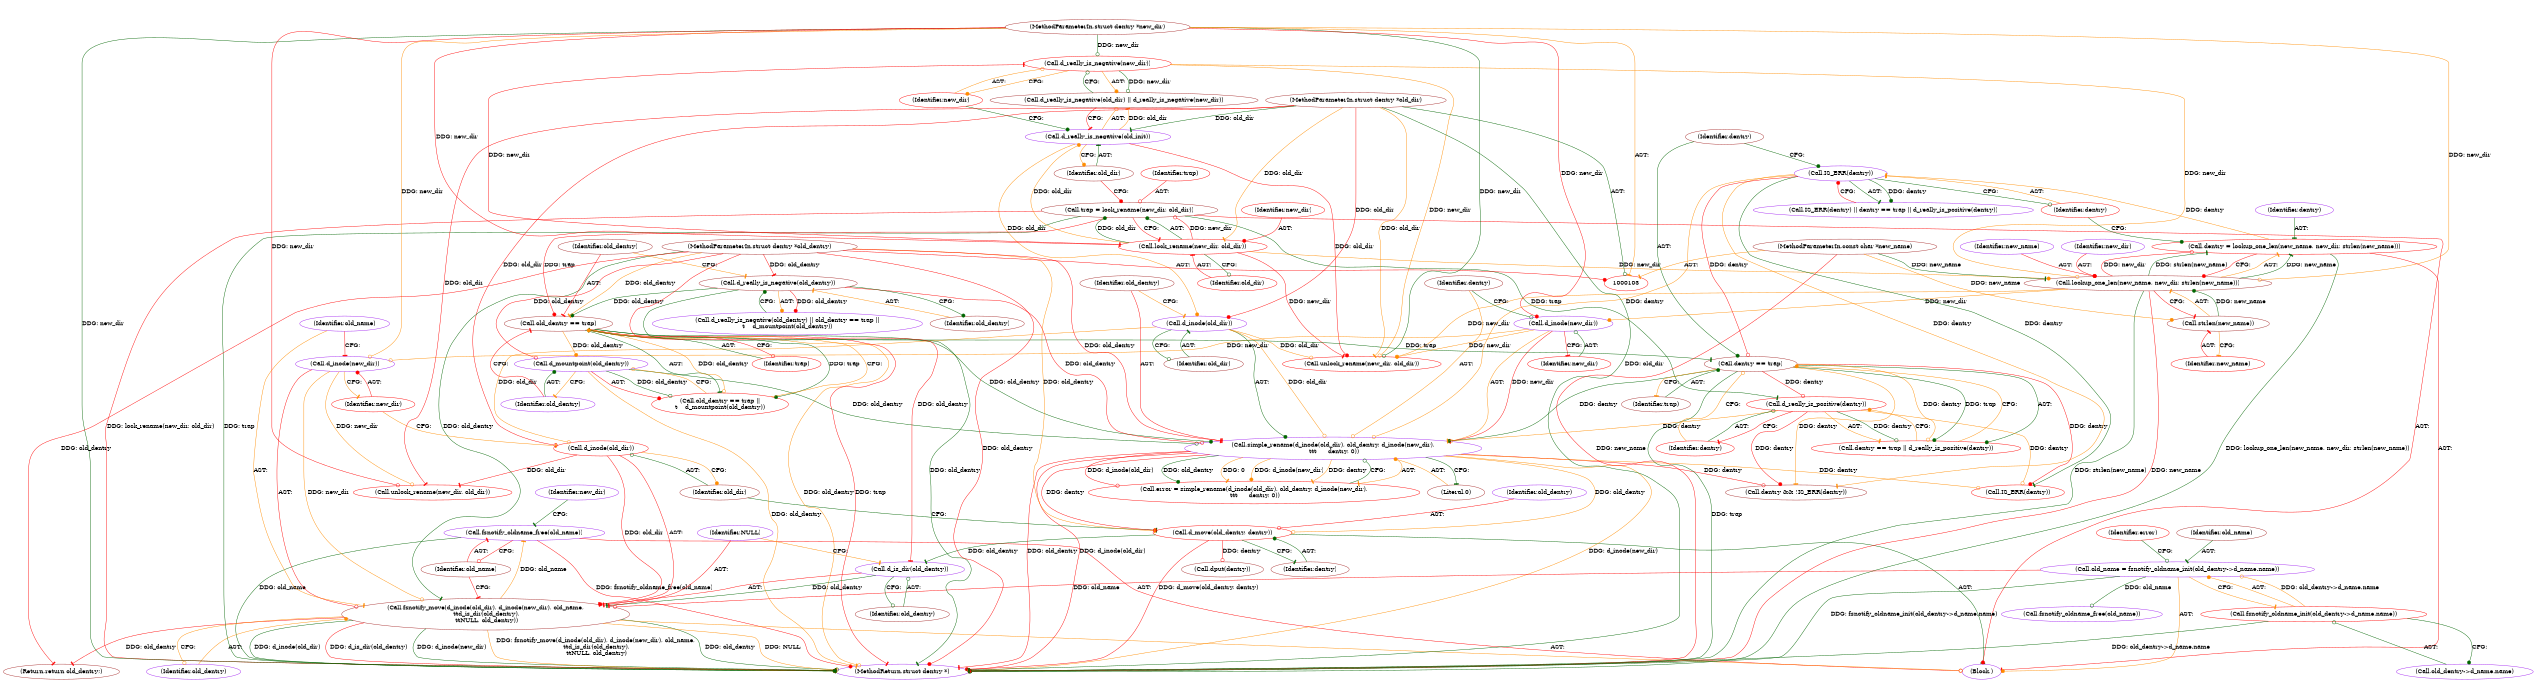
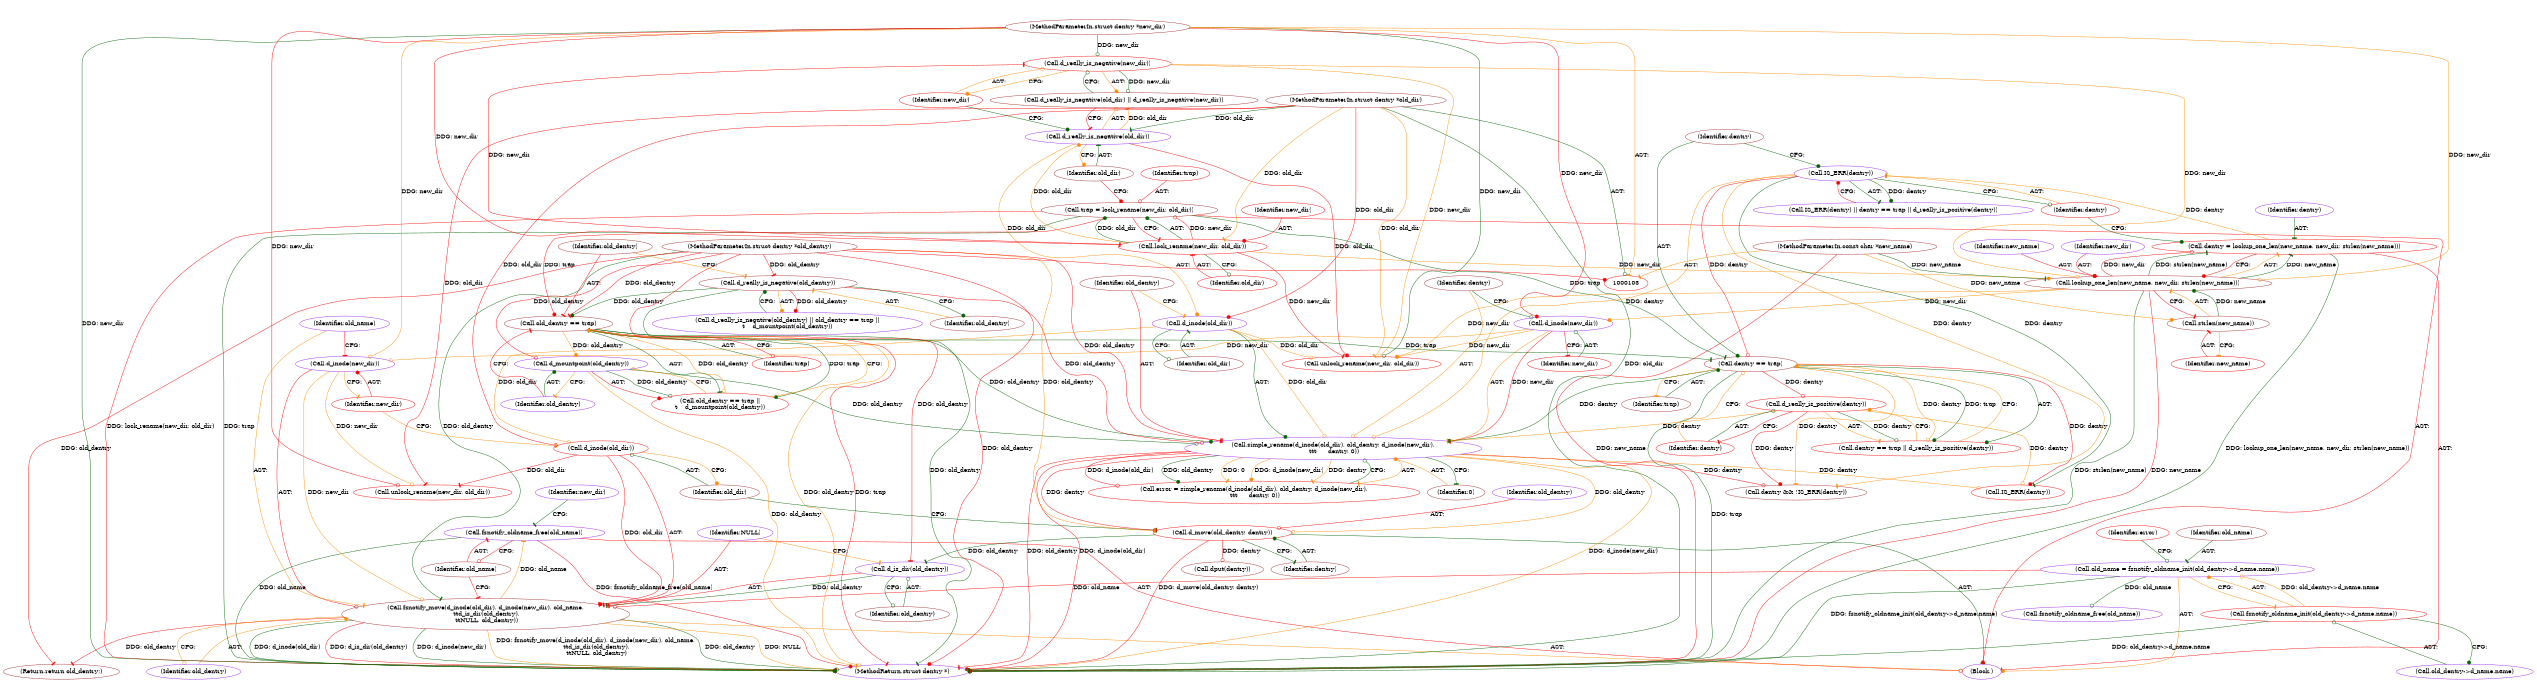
  digraph {
    node [color=brown]
    edge [arrowhead=tee color=darkorange]
    n1 [color=purple label="(Call,fsnotify_oldname_free(old_name))"]
    n2 [color=purple label="(MethodReturn,struct dentry *)"]
    n3 [color=purple label="(Block,)"]
    n4 [label="(Identifier,old_name)"]
    n5 [label="(Call,fsnotify_move(d_inode(old_dir), d_inode(new_dir), old_name,\n \t\td_is_dir(old_dentry),\n \t\tNULL, old_dentry))"]
    n6 [label="(Return,return old_dentry;)"]
    n7 [color=purple label="(Identifier,old_dentry)"]
    n8 [color=red label="(Call,d_inode(old_dir))"]
    n9 [color=red label="(Call,unlock_rename(new_dir, old_dir))"]
    n10 [label="(Identifier,old_dir)"]
    n11 [color=red label="(Call,d_move(old_dentry, dentry))"]
    n12 [color=purple label="(Call,d_inode(old_dir))"]
    n13 [color=purple label="(Call,simple_rename(d_inode(old_dir), old_dentry, d_inode(new_dir),\n \t\t\t      dentry, 0))"]
    n14 [label="(Identifier,old_dir)"]
    n15 [color=red label="(Call,unlock_rename(new_dir, old_dir))"]
    n16 [color=red label="(Call,error = simple_rename(d_inode(old_dir), old_dentry, d_inode(new_dir),\n \t\t\t      dentry, 0))"]
    n17 [label="(Call,dentry && !IS_ERR(dentry))"]
-   n18 [label="(Literal,0)"]
+   n18 [label="(Identifier,0)"]
    n19 [color=red label="(Call,IS_ERR(dentry))"]
-   n20 [color=purple label="(Call,d_really_is_negative(old_init))"]
+   n20 [color=purple label="(Call,d_really_is_negative(old_dir))"]
    n21 [label="(Call,d_really_is_negative(old_dir) || d_really_is_negative(new_dir))"]
    n22 [label="(Identifier,old_dir)"]
    n23 [color=red label="(Call,d_really_is_negative(new_dir))"]
    n24 [label="(Call,trap = lock_rename(new_dir, old_dir))"]
    n25 [color=red label="(Call,lock_rename(new_dir, old_dir))"]
    n26 [label="(Call,lookup_one_len(new_name, new_dir, strlen(new_name)))"]
    n27 [color=red label="(Identifier,old_dir)"]
    n28 [color=purple label="(Call,d_inode(new_dir))"]
    n29 [label="(Call,strlen(new_name))"]
    n30 [color=red label="(Call,dentry = lookup_one_len(new_name, new_dir, strlen(new_name)))"]
    n31 [color=red label="(Identifier,new_dir)"]
    n32 [label="(Call,old_dentry == trap)"]
    n33 [label="(Call,dentry == trap)"]
    n34 [label="(MethodParameterIn,struct dentry *new_dir)"]
    n35 [color=purple label="(Call,d_inode(new_dir))"]
    1000103 [color=red]
    n37 [color=red label="(Identifier,new_dir)"]
    n38 [color=red label="(Identifier,new_dir)"]
    n39 [label="(MethodParameterIn,struct dentry *old_dir)"]
    n40 [color=red label="(Identifier,new_name)"]
    n41 [color=purple label="(Call,IS_ERR(dentry))"]
    n42 [label="(MethodParameterIn,const char *new_name)"]
    n43 [color=purple label="(Call,old_name = fsnotify_oldname_init(old_dentry->d_name.name))"]
    n44 [color=red label="(Call,fsnotify_oldname_init(old_dentry->d_name.name))"]
    n45 [color=purple label="(Call,fsnotify_oldname_free(old_name))"]
    n46 [color=purple label="(Call,old_dentry->d_name.name)"]
    n47 [color=purple label="(Call,d_is_dir(old_dentry))"]
    n48 [label="(Identifier,old_dentry)"]
    n49 [label="(Call,dput(dentry))"]
    n50 [label="(Identifier,dentry)"]
    n51 [color=purple label="(Call,d_mountpoint(old_dentry))"]
    n52 [color=red label="(Identifier,trap)"]
    n53 [color=red label="(Call,old_dentry == trap ||\n\t    d_mountpoint(old_dentry))"]
    n54 [color=purple label="(Identifier,old_dentry)"]
    n55 [color=red label="(Call,d_really_is_positive(dentry))"]
    n56 [color=red label="(Call,dentry == trap || d_really_is_positive(dentry))"]
    n57 [label="(Identifier,trap)"]
    n58 [label="(Call,d_really_is_negative(old_dentry))"]
    n59 [color=purple label="(Call,d_really_is_negative(old_dentry) || old_dentry == trap ||\n\t    d_mountpoint(old_dentry))"]
    n60 [label="(Identifier,old_dentry)"]
    n61 [label="(MethodParameterIn,struct dentry *old_dentry)"]
    n62 [color=red label="(Identifier,dentry)"]
    n63 [color=red label="(Identifier,dentry)"]
    n64 [color=purple label="(Call,IS_ERR(dentry) || dentry == trap || d_really_is_positive(dentry))"]
    n65 [color=red label="(Identifier,error)"]
    n66 [color=red label="(Identifier,new_dir)"]
    n67 [color=purple label="(Identifier,new_dir)"]
    n68 [label="(Identifier,old_name)"]
    n69 [color=purple label="(Identifier,new_name)"]
    n70 [color=purple label="(Identifier,old_name)"]
    n71 [color=purple label="(Identifier,NULL)"]
    n72 [label="(Identifier,old_dentry)"]
    n73 [color=purple label="(Identifier,new_dir)"]
    n74 [color=purple label="(Identifier,dentry)"]
    n75 [label="(Identifier,old_dentry)"]
    n76 [label="(Identifier,dentry)"]
    n77 [color=purple label="(Identifier,old_dentry)"]
    n78 [label="(Identifier,dentry)"]
    n79 [color=red label="(Identifier,trap)"]
    n1 -> n2 [arrowhead=dot color=red label="DDG: fsnotify_oldname_free(old_name)"]
    n1 -> n2 [color=darkgreen label="DDG: old_name"]
    n1 -> n3 [arrowhead=odot color=red label="AST: "]
    n1 -> n4 [arrowhead=odot color=red label="CFG: "]
    n4 -> n1 [color=red label="AST: "]
    n4 -> n5 [color=red label="CFG: "]
    n5 -> n1 [label="DDG: old_name"]
    n5 -> n2 [arrowhead=odot color=darkgreen label="DDG: d_inode(old_dir)"]
    n5 -> n2 [arrowhead=odot color=red label="DDG: d_is_dir(old_dentry)"]
    n5 -> n2 [color=darkgreen label="DDG: d_inode(new_dir)"]
    n5 -> n2 [arrowhead=dot label="DDG: fsnotify_move(d_inode(old_dir), d_inode(new_dir), old_name,\n \t\td_is_dir(old_dentry),\n \t\tNULL, old_dentry)"]
    n5 -> n2 [arrowhead=odot color=darkgreen label="DDG: old_dentry"]
    n5 -> n2 [label="DDG: NULL"]
    n5 -> n3 [arrowhead=odot label="AST: "]
    n5 -> n6 [color=red label="DDG: old_dentry"]
    n5 -> n7 [arrowhead=odot label="CFG: "]
    n7 -> n5 [arrowhead=dot label="AST: "]
    n8 -> n5 [color=red label="AST: "]
    n8 -> n5 [color=red label="DDG: old_dir"]
    n8 -> n9 [color=red label="DDG: old_dir"]
    n8 -> n10 [arrowhead=dot label="CFG: "]
    n10 -> n8 [arrowhead=odot color=darkgreen label="AST: "]
    n10 -> n11 [color=darkgreen label="CFG: "]
    n11 -> n2 [arrowhead=dot color=red label="DDG: d_move(old_dentry, dentry)"]
    n11 -> n3 [color=darkgreen label="AST: "]
    n11 -> n47 [color=darkgreen label="DDG: old_dentry"]
    n11 -> n49 [arrowhead=odot color=red label="DDG: dentry"]
    n11 -> n50 [color=darkgreen label="CFG: "]
    n12 -> n8 [arrowhead=odot label="DDG: old_dir"]
    n12 -> n13 [arrowhead=dot color=darkgreen label="AST: "]
    n12 -> n13 [arrowhead=odot label="DDG: old_dir"]
    n12 -> n14 [arrowhead=odot color=darkgreen label="CFG: "]
    n12 -> n15 [arrowhead=odot label="DDG: old_dir"]
    n13 -> n2 [arrowhead=odot color=red label="DDG: d_inode(old_dir)"]
    n13 -> n2 [arrowhead=odot label="DDG: d_inode(new_dir)"]
    n13 -> n2 [color=red label="DDG: old_dentry"]
    n13 -> n11 [arrowhead=odot label="DDG: old_dentry"]
    n13 -> n11 [arrowhead=dot color=red label="DDG: dentry"]
    n13 -> n16 [label="AST: "]
    n13 -> n16 [arrowhead=odot color=red label="DDG: d_inode(old_dir)"]
    n13 -> n16 [arrowhead=dot color=darkgreen label="DDG: old_dentry"]
    n13 -> n16 [label="DDG: 0"]
    n13 -> n16 [arrowhead=dot label="DDG: d_inode(new_dir)"]
    n13 -> n16 [label="DDG: dentry"]
    n13 -> n17 [arrowhead=odot color=red label="DDG: dentry"]
    n13 -> n18 [color=darkgreen label="CFG: "]
    n13 -> n19 [arrowhead=odot label="DDG: dentry"]
    n14 -> n12 [color=darkgreen label="AST: "]
    n16 -> n13 [arrowhead=odot color=darkgreen label="CFG: "]
    n18 -> n13 [arrowhead=dot label="AST: "]
    n20 -> n12 [arrowhead=dot label="DDG: old_dir"]
    n20 -> n15 [arrowhead=dot color=red label="DDG: old_dir"]
    n20 -> n21 [arrowhead=odot label="AST: "]
    n20 -> n21 [label="DDG: old_dir"]
    n20 -> n22 [arrowhead=dot label="CFG: "]
    n21 -> n20 [color=red label="CFG: "]
    n21 -> n23 [arrowhead=odot color=darkgreen label="CFG: "]
    n22 -> n20 [color=darkgreen label="AST: "]
    n22 -> n24 [arrowhead=dot color=red label="CFG: "]
    n23 -> n15 [arrowhead=odot label="DDG: new_dir"]
    n23 -> n21 [arrowhead=dot label="AST: "]
    n23 -> n21 [arrowhead=odot color=darkgreen label="DDG: new_dir"]
    n23 -> n26 [arrowhead=odot label="DDG: new_dir"]
    n23 -> n31 [arrowhead=dot label="CFG: "]
    n24 -> n2 [arrowhead=dot color=red label="DDG: lock_rename(new_dir, old_dir)"]
    n24 -> n2 [arrowhead=dot color=darkgreen label="DDG: trap"]
    n24 -> n3 [arrowhead=dot color=red label="AST: "]
    n24 -> n25 [color=red label="CFG: "]
    n24 -> n32 [arrowhead=dot color=red label="DDG: trap"]
-   n24 -> n55 [color=darkgreen label="DDG: trap"]
+   n24 -> n33 [color=darkgreen label="DDG: trap"]
    n25 -> n15 [color=red label="DDG: new_dir"]
    n25 -> n20 [arrowhead=dot label="DDG: old_dir"]
    n25 -> n23 [color=red label="DDG: new_dir"]
    n25 -> n24 [arrowhead=dot color=darkgreen label="AST: "]
    n25 -> n24 [arrowhead=odot color=red label="DDG: new_dir"]
    n25 -> n24 [arrowhead=dot color=darkgreen label="DDG: old_dir"]
    n25 -> n26 [arrowhead=dot label="DDG: new_dir"]
    n25 -> n27 [arrowhead=odot color=darkgreen label="CFG: "]
    n26 -> n2 [color=red label="DDG: new_name"]
    n26 -> n2 [color=darkgreen label="DDG: strlen(new_name)"]
    n26 -> n15 [arrowhead=odot label="DDG: new_dir"]
    n26 -> n28 [arrowhead=dot label="DDG: new_dir"]
    n26 -> n29 [color=red label="CFG: "]
    n26 -> n30 [label="AST: "]
    n26 -> n30 [color=darkgreen label="DDG: new_name"]
    n26 -> n30 [arrowhead=odot color=red label="DDG: new_dir"]
    n26 -> n30 [color=darkgreen label="DDG: strlen(new_name)"]
    n27 -> n25 [color=red label="AST: "]
    n28 -> n13 [arrowhead=odot label="AST: "]
    n28 -> n13 [color=red label="DDG: new_dir"]
    n28 -> n15 [arrowhead=dot label="DDG: new_dir"]
    n28 -> n35 [arrowhead=odot label="DDG: new_dir"]
    n28 -> n38 [color=red label="CFG: "]
    n29 -> n26 [label="AST: "]
    n29 -> n26 [arrowhead=dot color=darkgreen label="DDG: new_name"]
    n29 -> n40 [label="CFG: "]
    n30 -> n2 [arrowhead=odot color=darkgreen label="DDG: lookup_one_len(new_name, new_dir, strlen(new_name))"]
    n30 -> n3 [color=red label="AST: "]
    n30 -> n26 [arrowhead=dot color=red label="CFG: "]
    n30 -> n41 [label="DDG: dentry"]
    n31 -> n20 [arrowhead=dot color=darkgreen label="CFG: "]
    n31 -> n23 [arrowhead=odot label="AST: "]
    n32 -> n2 [arrowhead=odot label="DDG: old_dentry"]
    n32 -> n2 [color=red label="DDG: trap"]
    n32 -> n13 [arrowhead=dot color=darkgreen label="DDG: old_dentry"]
    n32 -> n33 [color=darkgreen label="DDG: trap"]
    n32 -> n51 [arrowhead=dot label="DDG: old_dentry"]
    n32 -> n52 [arrowhead=odot color=red label="CFG: "]
    n32 -> n53 [color=darkgreen label="AST: "]
    n32 -> n53 [arrowhead=odot label="DDG: old_dentry"]
    n32 -> n53 [arrowhead=dot color=darkgreen label="DDG: trap"]
    n33 -> n2 [arrowhead=odot color=darkgreen label="DDG: trap"]
    n33 -> n13 [arrowhead=dot color=darkgreen label="DDG: dentry"]
    n33 -> n17 [label="DDG: dentry"]
    n33 -> n19 [arrowhead=dot color=red label="DDG: dentry"]
    n33 -> n55 [arrowhead=odot color=red label="DDG: dentry"]
    n33 -> n56 [arrowhead=dot color=darkgreen label="AST: "]
    n33 -> n56 [arrowhead=odot label="DDG: dentry"]
    n33 -> n56 [arrowhead=dot color=darkgreen label="DDG: trap"]
    n33 -> n57 [label="CFG: "]
    n34 -> n2 [color=darkgreen label="DDG: new_dir"]
    n34 -> n9 [arrowhead=odot color=red label="DDG: new_dir"]
    n34 -> n15 [arrowhead=odot color=darkgreen label="DDG: new_dir"]
    n34 -> n23 [arrowhead=odot color=darkgreen label="DDG: new_dir"]
    n34 -> n25 [color=red label="DDG: new_dir"]
    n34 -> n26 [arrowhead=odot label="DDG: new_dir"]
    n34 -> n28 [arrowhead=dot color=red label="DDG: new_dir"]
    n34 -> n35 [arrowhead=odot label="DDG: new_dir"]
    n34 -> 1000103 [label="AST: "]
    n35 -> n5 [arrowhead=odot color=red label="AST: "]
    n35 -> n5 [arrowhead=odot label="DDG: new_dir"]
    n35 -> n9 [arrowhead=odot label="DDG: new_dir"]
    n35 -> n37 [label="CFG: "]
    n37 -> n8 [label="CFG: "]
    n37 -> n35 [arrowhead=dot color=red label="AST: "]
    n38 -> n28 [arrowhead=odot color=darkgreen label="AST: "]
    n39 -> n2 [arrowhead=odot color=darkgreen label="DDG: old_dir"]
    n39 -> n8 [arrowhead=odot color=red label="DDG: old_dir"]
    n39 -> n9 [color=red label="DDG: old_dir"]
    n39 -> n12 [arrowhead=dot color=red label="DDG: old_dir"]
    n39 -> n15 [label="DDG: old_dir"]
    n39 -> n20 [color=darkgreen label="DDG: old_dir"]
    n39 -> n25 [label="DDG: old_dir"]
    n39 -> 1000103 [arrowhead=odot color=darkgreen label="AST: "]
    n40 -> n29 [color=red label="AST: "]
    n41 -> n13 [arrowhead=odot label="DDG: dentry"]
    n41 -> n17 [label="DDG: dentry"]
    n41 -> n19 [color=darkgreen label="DDG: dentry"]
    n41 -> n33 [arrowhead=odot color=red label="DDG: dentry"]
    n41 -> n63 [arrowhead=odot color=darkgreen label="CFG: "]
    n41 -> n64 [color=darkgreen label="AST: "]
    n41 -> n64 [arrowhead=dot color=darkgreen label="DDG: dentry"]
    n42 -> n2 [arrowhead=dot color=red label="DDG: new_name"]
    n42 -> n26 [color=darkgreen label="DDG: new_name"]
    n42 -> n29 [arrowhead=dot label="DDG: new_name"]
    n42 -> 1000103 [label="AST: "]
    n43 -> n2 [color=darkgreen label="DDG: fsnotify_oldname_init(old_dentry->d_name.name)"]
    n43 -> n3 [arrowhead=dot label="AST: "]
    n43 -> n5 [arrowhead=odot color=red label="DDG: old_name"]
    n43 -> n44 [label="CFG: "]
    n43 -> n45 [arrowhead=odot color=darkgreen label="DDG: old_name"]
    n44 -> n2 [arrowhead=odot color=darkgreen label="DDG: old_dentry->d_name.name"]
    n44 -> n43 [arrowhead=dot label="AST: "]
    n44 -> n43 [arrowhead=odot label="DDG: old_dentry->d_name.name"]
    n44 -> n46 [arrowhead=dot color=darkgreen label="CFG: "]
    n46 -> n44 [arrowhead=odot color=darkgreen label="AST: "]
    n47 -> n5 [arrowhead=dot color=red label="AST: "]
    n47 -> n5 [color=darkgreen label="DDG: old_dentry"]
    n47 -> n48 [arrowhead=odot color=darkgreen label="CFG: "]
    n48 -> n47 [arrowhead=odot color=darkgreen label="AST: "]
    n50 -> n11 [arrowhead=dot color=darkgreen label="AST: "]
    n51 -> n2 [label="DDG: old_dentry"]
    n51 -> n13 [arrowhead=odot color=darkgreen label="DDG: old_dentry"]
    n51 -> n53 [arrowhead=dot color=red label="AST: "]
    n51 -> n53 [arrowhead=odot color=darkgreen label="DDG: old_dentry"]
    n51 -> n54 [label="CFG: "]
    n52 -> n32 [color=darkgreen label="AST: "]
    n53 -> n32 [arrowhead=dot label="CFG: "]
    n53 -> n51 [arrowhead=odot label="CFG: "]
    n54 -> n32 [color=red label="CFG: "]
    n54 -> n51 [arrowhead=dot color=darkgreen label="AST: "]
    n55 -> n13 [label="DDG: dentry"]
    n55 -> n17 [arrowhead=dot color=red label="DDG: dentry"]
    n55 -> n19 [arrowhead=odot label="DDG: dentry"]
    n55 -> n56 [label="AST: "]
    n55 -> n56 [arrowhead=odot color=darkgreen label="DDG: dentry"]
    n55 -> n62 [color=red label="CFG: "]
    n56 -> n33 [arrowhead=dot label="CFG: "]
    n56 -> n55 [arrowhead=dot label="CFG: "]
    n57 -> n33 [arrowhead=dot color=darkgreen label="AST: "]
    n58 -> n2 [color=darkgreen label="DDG: old_dentry"]
    n58 -> n13 [arrowhead=odot color=red label="DDG: old_dentry"]
    n58 -> n32 [arrowhead=dot color=darkgreen label="DDG: old_dentry"]
    n58 -> n59 [arrowhead=dot label="AST: "]
    n58 -> n59 [arrowhead=dot color=red label="DDG: old_dentry"]
    n58 -> n60 [arrowhead=dot color=darkgreen label="CFG: "]
    n59 -> n58 [arrowhead=dot color=darkgreen label="CFG: "]
    n60 -> n58 [label="AST: "]
    n61 -> n2 [arrowhead=dot color=red label="DDG: old_dentry"]
    n61 -> n5 [color=darkgreen label="DDG: old_dentry"]
    n61 -> n6 [color=red label="DDG: old_dentry"]
    n61 -> n11 [label="DDG: old_dentry"]
    n61 -> n13 [color=red label="DDG: old_dentry"]
-   n61 -> n32 [label="DDG: old_dentry"]
+   n61 -> n32 [color=red label="DDG: old_dentry"]
    n61 -> 1000103 [arrowhead=dot color=red label="AST: "]
    n61 -> n47 [color=red label="DDG: old_dentry"]
    n61 -> n51 [arrowhead=odot color=red label="DDG: old_dentry"]
    n61 -> n58 [color=red label="DDG: old_dentry"]
    n62 -> n33 [arrowhead=odot label="CFG: "]
    n62 -> n55 [arrowhead=odot color=darkgreen label="AST: "]
    n63 -> n30 [arrowhead=dot color=darkgreen label="CFG: "]
    n63 -> n41 [label="AST: "]
    n64 -> n41 [arrowhead=dot color=red label="CFG: "]
    n65 -> n43 [arrowhead=odot color=darkgreen label="CFG: "]
    n66 -> n25 [arrowhead=dot color=red label="AST: "]
    n67 -> n1 [color=darkgreen label="CFG: "]
    n68 -> n43 [color=darkgreen label="AST: "]
    n69 -> n26 [arrowhead=dot color=red label="AST: "]
    n70 -> n5 [label="AST: "]
    n70 -> n35 [color=red label="CFG: "]
    n71 -> n5 [color=red label="AST: "]
    n71 -> n47 [label="CFG: "]
    n72 -> n12 [label="CFG: "]
    n72 -> n13 [color=red label="AST: "]
    n73 -> n26 [arrowhead=dot color=red label="AST: "]
    n74 -> n30 [color=darkgreen label="AST: "]
    n75 -> n32 [color=red label="AST: "]
    n75 -> n58 [label="CFG: "]
    n76 -> n13 [arrowhead=odot label="AST: "]
    n76 -> n28 [arrowhead=odot color=darkgreen label="CFG: "]
    n77 -> n11 [arrowhead=odot color=red label="AST: "]
    n78 -> n33 [arrowhead=dot color=darkgreen label="AST: "]
    n78 -> n41 [arrowhead=dot color=darkgreen label="CFG: "]
    n79 -> n24 [arrowhead=odot color=red label="AST: "]
  }
